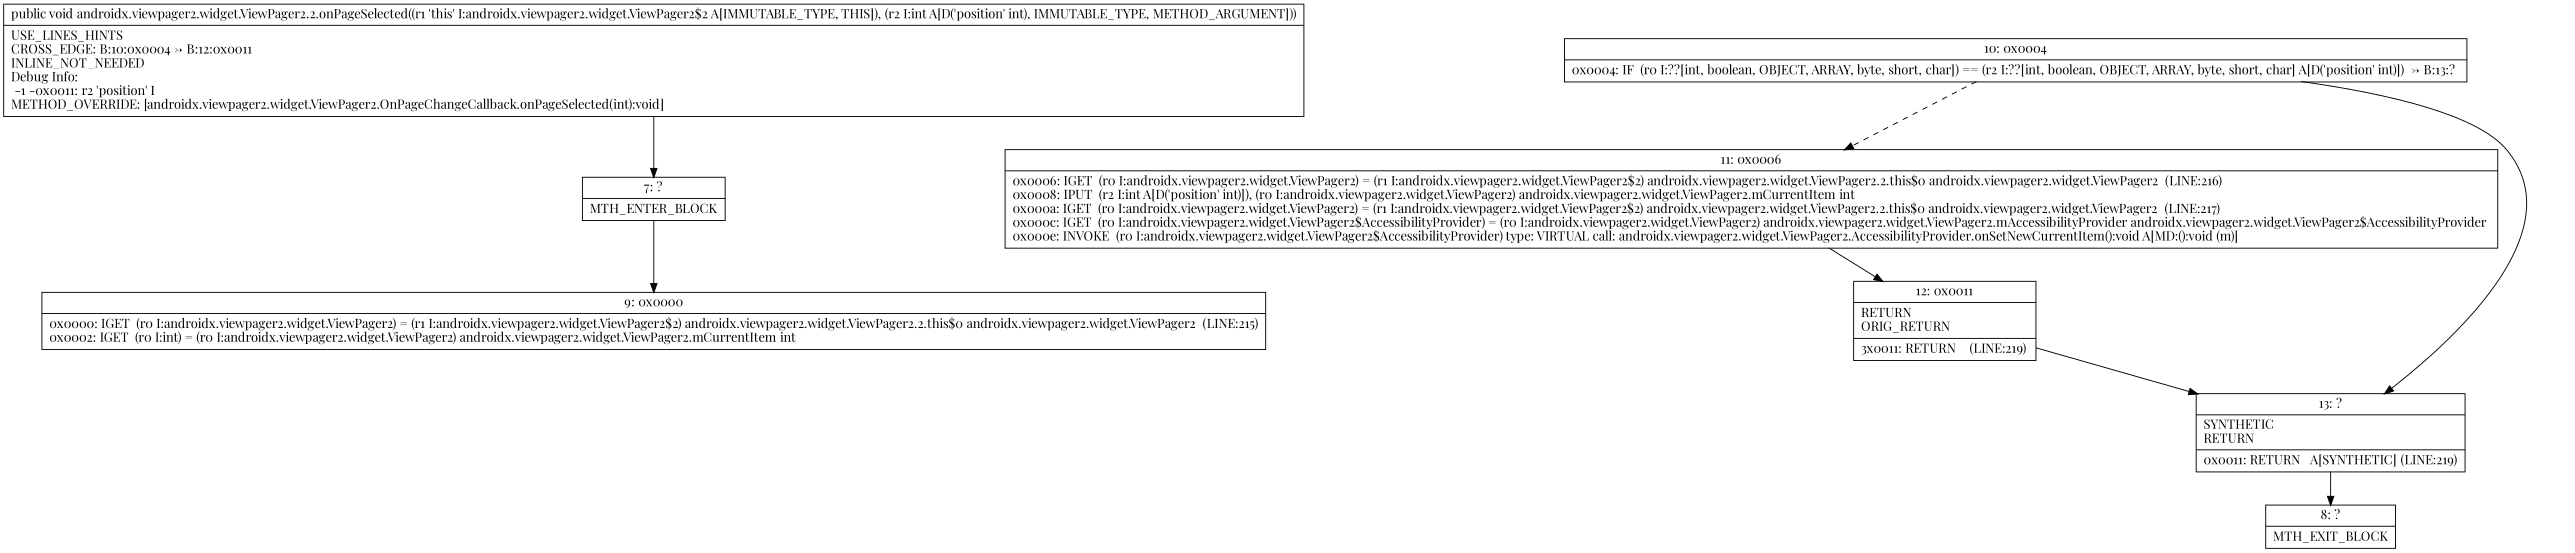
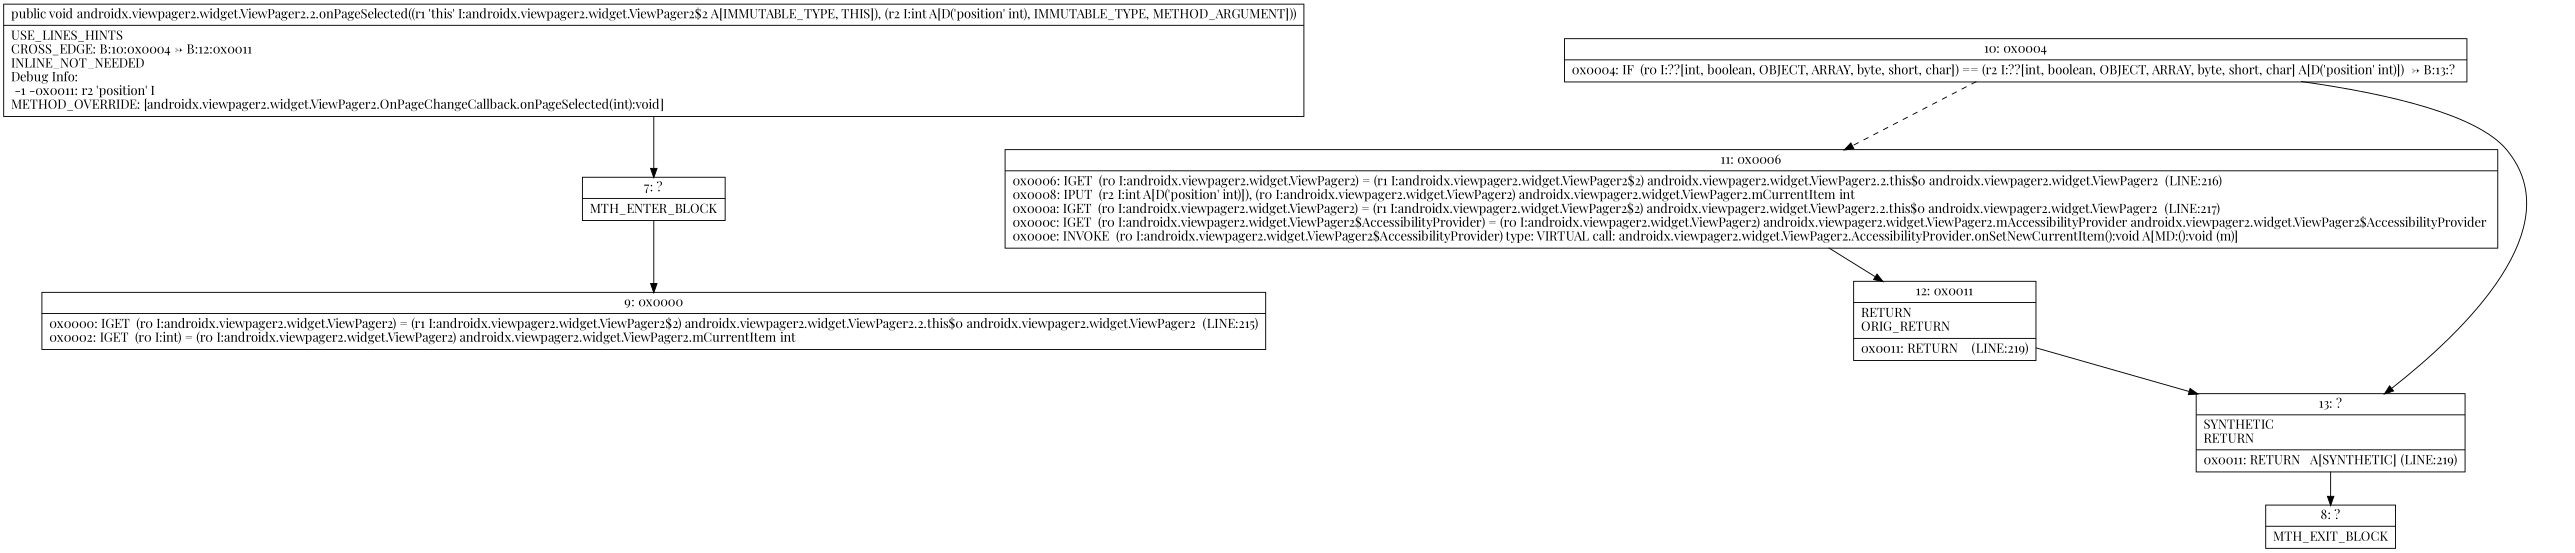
  digraph {
    fontname="Playfair Display"
    node [fontname="Playfair Display" shape=record]
    edge [fontname="Playfair Display"]
    n1 [label="{7\:\ ?|MTH_ENTER_BLOCK\l}"]
    n2 [label="{9\:\ 0x0000|0x0000: IGET  (r0 I:androidx.viewpager2.widget.ViewPager2) = (r1 I:androidx.viewpager2.widget.ViewPager2$2) androidx.viewpager2.widget.ViewPager2.2.this$0 androidx.viewpager2.widget.ViewPager2  (LINE:215)\l0x0002: IGET  (r0 I:int) = (r0 I:androidx.viewpager2.widget.ViewPager2) androidx.viewpager2.widget.ViewPager2.mCurrentItem int \l}"]
    n3 [label="{10\:\ 0x0004|0x0004: IF  (r0 I:??[int, boolean, OBJECT, ARRAY, byte, short, char]) == (r2 I:??[int, boolean, OBJECT, ARRAY, byte, short, char] A[D('position' int)])  \-\> B:13:? \l}"]
    n4 [label="{11\:\ 0x0006|0x0006: IGET  (r0 I:androidx.viewpager2.widget.ViewPager2) = (r1 I:androidx.viewpager2.widget.ViewPager2$2) androidx.viewpager2.widget.ViewPager2.2.this$0 androidx.viewpager2.widget.ViewPager2  (LINE:216)\l0x0008: IPUT  (r2 I:int A[D('position' int)]), (r0 I:androidx.viewpager2.widget.ViewPager2) androidx.viewpager2.widget.ViewPager2.mCurrentItem int \l0x000a: IGET  (r0 I:androidx.viewpager2.widget.ViewPager2) = (r1 I:androidx.viewpager2.widget.ViewPager2$2) androidx.viewpager2.widget.ViewPager2.2.this$0 androidx.viewpager2.widget.ViewPager2  (LINE:217)\l0x000c: IGET  (r0 I:androidx.viewpager2.widget.ViewPager2$AccessibilityProvider) = (r0 I:androidx.viewpager2.widget.ViewPager2) androidx.viewpager2.widget.ViewPager2.mAccessibilityProvider androidx.viewpager2.widget.ViewPager2$AccessibilityProvider \l0x000e: INVOKE  (r0 I:androidx.viewpager2.widget.ViewPager2$AccessibilityProvider) type: VIRTUAL call: androidx.viewpager2.widget.ViewPager2.AccessibilityProvider.onSetNewCurrentItem():void A[MD:():void (m)]\l}"]
    n5 [label="{13\:\ ?|SYNTHETIC\lRETURN\l|0x0011: RETURN   A[SYNTHETIC] (LINE:219)\l}"]
-   n6 [label="{12\:\ 0x0011|RETURN\lORIG_RETURN\l|3x0011: RETURN    (LINE:219)\l}"]
+   n6 [label="{12\:\ 0x0011|RETURN\lORIG_RETURN\l|0x0011: RETURN    (LINE:219)\l}"]
    n7 [label="{8\:\ ?|MTH_EXIT_BLOCK\l}"]
    n8 [label="{public void androidx.viewpager2.widget.ViewPager2.2.onPageSelected((r1 'this' I:androidx.viewpager2.widget.ViewPager2$2 A[IMMUTABLE_TYPE, THIS]), (r2 I:int A[D('position' int), IMMUTABLE_TYPE, METHOD_ARGUMENT]))  | USE_LINES_HINTS\lCROSS_EDGE: B:10:0x0004 \-\> B:12:0x0011\lINLINE_NOT_NEEDED\lDebug Info:\l  \-1 \-0x0011: r2 'position' I\lMETHOD_OVERRIDE: [androidx.viewpager2.widget.ViewPager2.OnPageChangeCallback.onPageSelected(int):void]\l}"]
    n1 -> n2
    n3 -> n4 [style=dashed]
    n3 -> n5
    n4 -> n6
    n5 -> n7
    n6 -> n5
    n8 -> n1
  }
